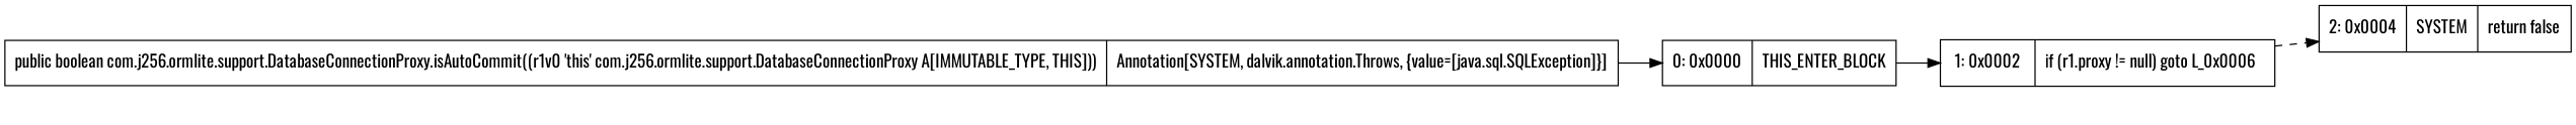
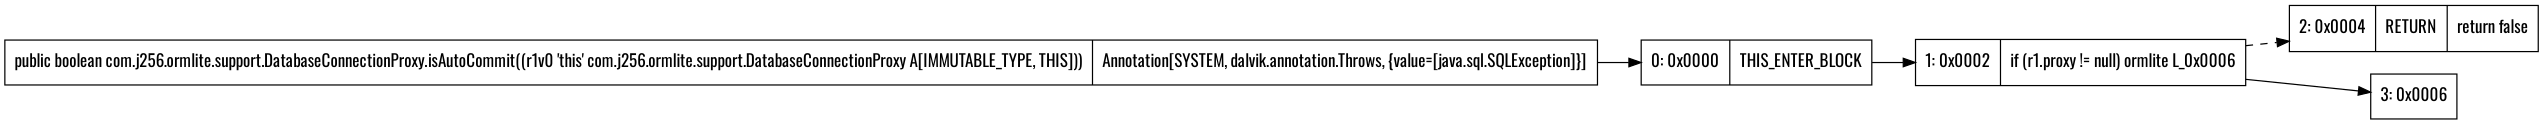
  digraph {
    fontname=Oswald
    rankdir=LR
    node [fontname=Oswald shape=record]
    edge [fontname=Oswald]
    n1 [label="{0\:\ 0x0000|THIS_ENTER_BLOCK\l}"]
-   n2 [label="{1\:\ 0x0002|if (r1.proxy != null) goto L_0x0006\l}"]
-   n3 [label="{2\:\ 0x0004|SYSTEM\l|return false\l}"]
+   n2 [label="{1\:\ 0x0002|if (r1.proxy != null) ormlite L_0x0006\l}"]
+   n3 [label="{2\:\ 0x0004|RETURN\l|return false\l}"]
+   n4 [label="{3\:\ 0x0006}"]
    n5 [label="{public boolean com.j256.ormlite.support.DatabaseConnectionProxy.isAutoCommit((r1v0 'this' com.j256.ormlite.support.DatabaseConnectionProxy A[IMMUTABLE_TYPE, THIS]))  | Annotation[SYSTEM, dalvik.annotation.Throws, \{value=[java.sql.SQLException]\}]\l}"]
    n1 -> n2
    n2 -> n3 [style=dashed]
+   n2 -> n4
    n5 -> n1
  }
